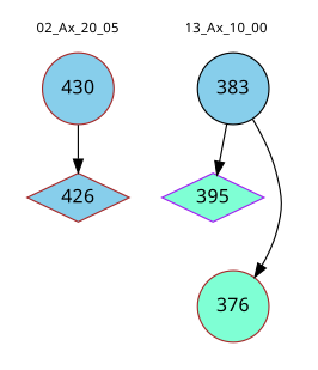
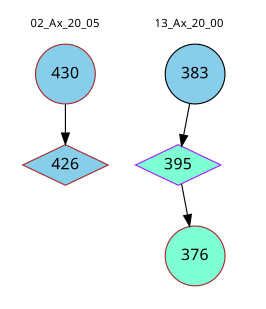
  digraph {
    fontname="Noto Sans"
    node [color=brown fillcolor=skyblue fontname="Noto Sans" shape=circle style=filled]
    edge [color=black fontname="Noto Sans"]
    n1 [label=430]
    n2 [label=426 shape=diamond]
    n3 [color=black label=383]
    n4 [color=purple fillcolor=aquamarine label=395 shape=diamond]
    n5 [fillcolor=aquamarine label=376]
    subgraph cluster_1 {
      color=white
      fontsize=10
      label="02_Ax_20_05"
      n1
      n2
    }
    subgraph cluster_2 {
      color=white
      fontsize=10
-     label="13_Ax_10_00"
+     label="13_Ax_20_00"
      n3
      n4
      n5
    }
    n1 -> n2
    n3 -> n4
-   n3 -> n5
+   n4 -> n5
  }
